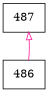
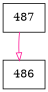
  digraph {
    node [shape=record]
    n1 [label="{487}"]
    n2 [label="{486}"]
-   n2 -> n1 [color=deeppink arrowhead=onormal]
+   n1 -> n2 [color=deeppink arrowhead=onormal]
  }
